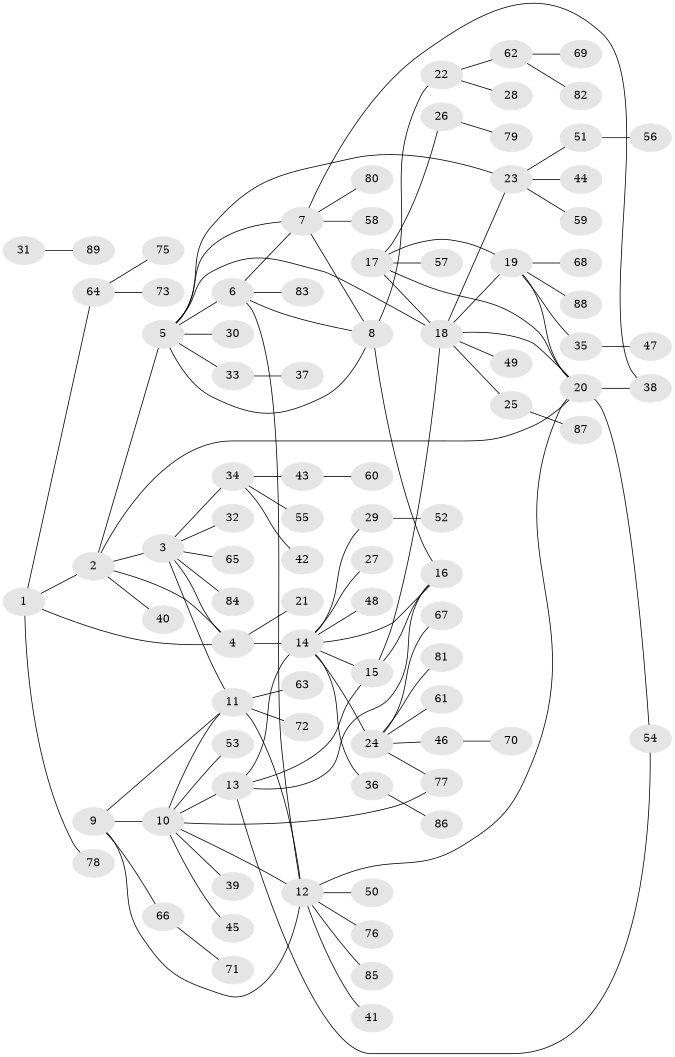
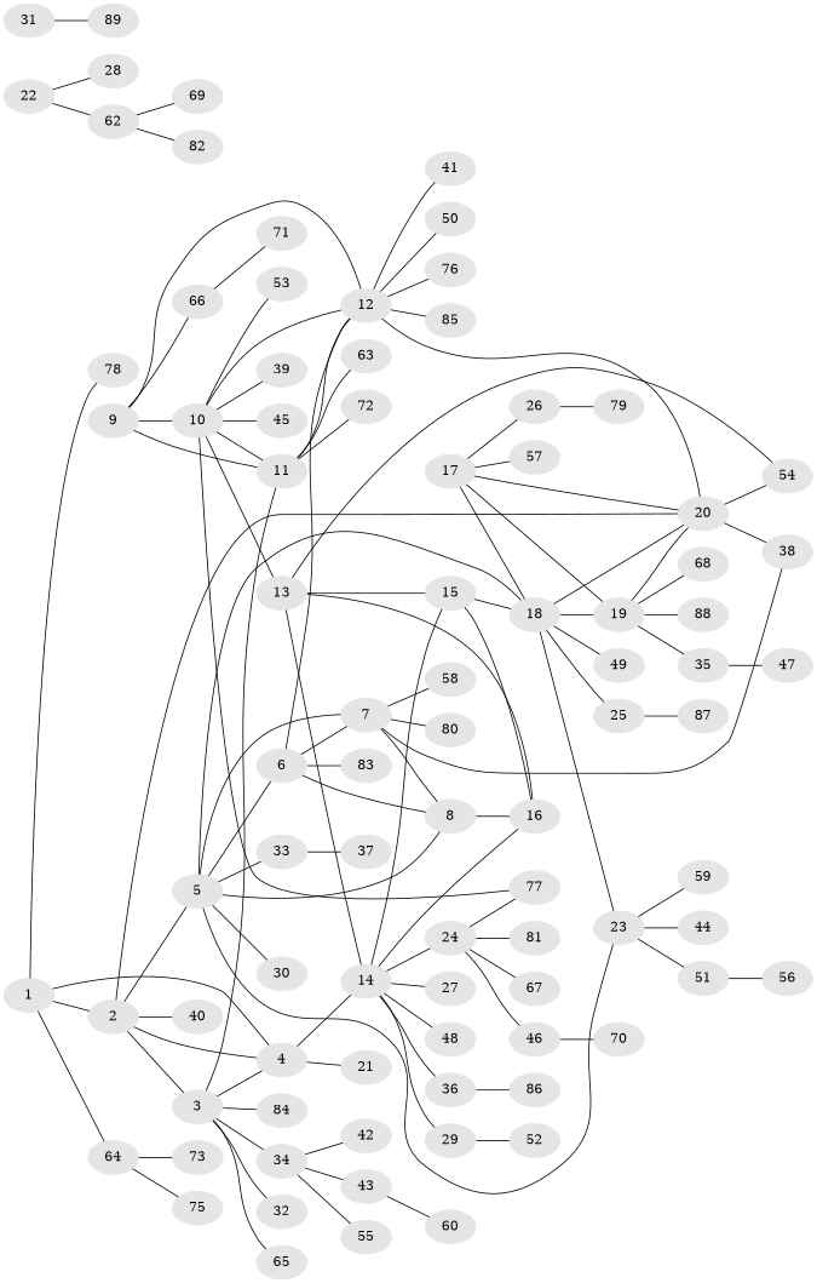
  graph {
    rankdir=LR
    node [color=gray90 style=filled]
    1
    2
    4
    64
    78
    3
    5
    20
    40
    11
    32
    34
    65
    84
    14
    21
    73
    75
    6
    7
    8
    18
    23
    30
    33
    38
    54
    12
    63
    72
    42
    43
    55
    16
    15
    24
    27
    29
    36
    48
    83
    58
    80
    22
    19
    25
    49
    59
    44
    51
    37
    41
    50
    76
    85
    28
    62
    9
    10
    66
    13
    39
    45
    53
    77
    71
    46
-   61
    67
    81
    52
    86
    17
    26
    57
    35
    68
    88
    79
    31
    89
    87
    47
    69
    82
    56
    70
    60
    1 -- 2
    1 -- 4
    1 -- 64
    1 -- 78
    2 -- 4
    2 -- 3
    2 -- 5
    2 -- 20
    2 -- 40
    4 -- 14
    4 -- 21
    64 -- 73
    64 -- 75
    3 -- 4
    3 -- 11
    3 -- 32
    3 -- 34
    3 -- 65
    3 -- 84
    5 -- 6
    5 -- 7
    5 -- 8
    5 -- 18
    5 -- 23
    5 -- 30
    5 -- 33
    20 -- 38
    20 -- 54
    11 -- 12
    11 -- 63
    11 -- 72
    34 -- 42
    34 -- 43
    34 -- 55
    14 -- 16
    14 -- 15
    14 -- 24
    14 -- 27
    14 -- 29
    14 -- 36
    14 -- 48
    6 -- 7
    6 -- 8
    6 -- 12
    6 -- 83
    7 -- 8
    7 -- 38
    7 -- 58
    7 -- 80
    8 -- 16
-   8 -- 22
    18 -- 20
    18 -- 23
    18 -- 19
    18 -- 25
    18 -- 49
    23 -- 59
    23 -- 44
    23 -- 51
    33 -- 37
    12 -- 20
    12 -- 41
    12 -- 50
    12 -- 76
    12 -- 85
    43 -- 60
    15 -- 18
    15 -- 16
    24 -- 77
    24 -- 46
-   24 -- 61
    24 -- 67
    24 -- 81
    29 -- 52
    36 -- 86
    22 -- 28
    22 -- 62
    19 -- 20
    19 -- 35
    19 -- 68
    19 -- 88
    25 -- 87
    51 -- 56
    62 -- 69
    62 -- 82
    9 -- 11
    9 -- 12
    9 -- 10
    9 -- 66
    10 -- 11
    10 -- 12
    10 -- 13
    10 -- 39
    10 -- 45
    10 -- 53
    10 -- 77
    66 -- 71
    13 -- 14
    13 -- 54
    13 -- 16
    13 -- 15
    46 -- 70
    17 -- 20
    17 -- 18
    17 -- 19
    17 -- 26
    17 -- 57
    26 -- 79
    35 -- 47
    31 -- 89
  }
